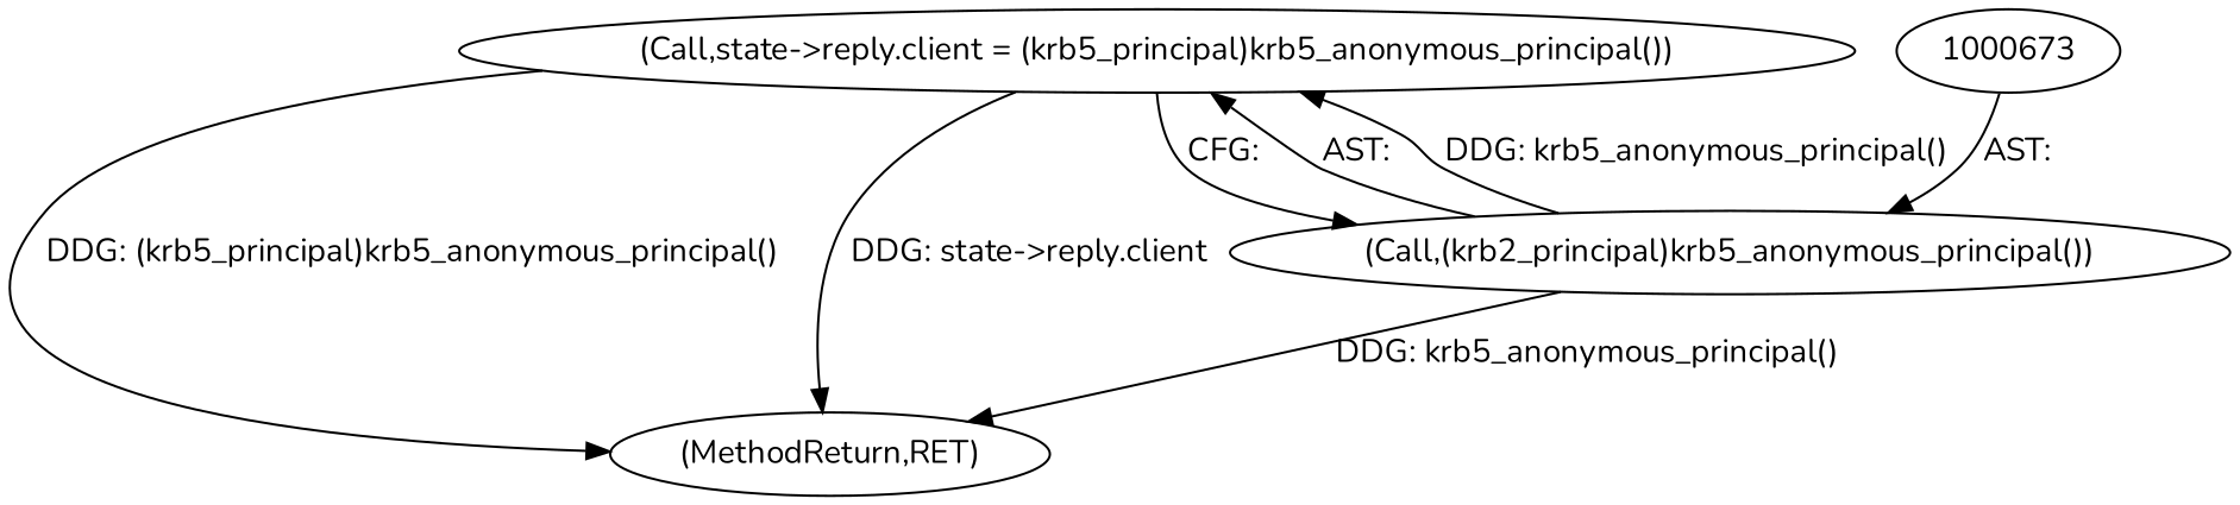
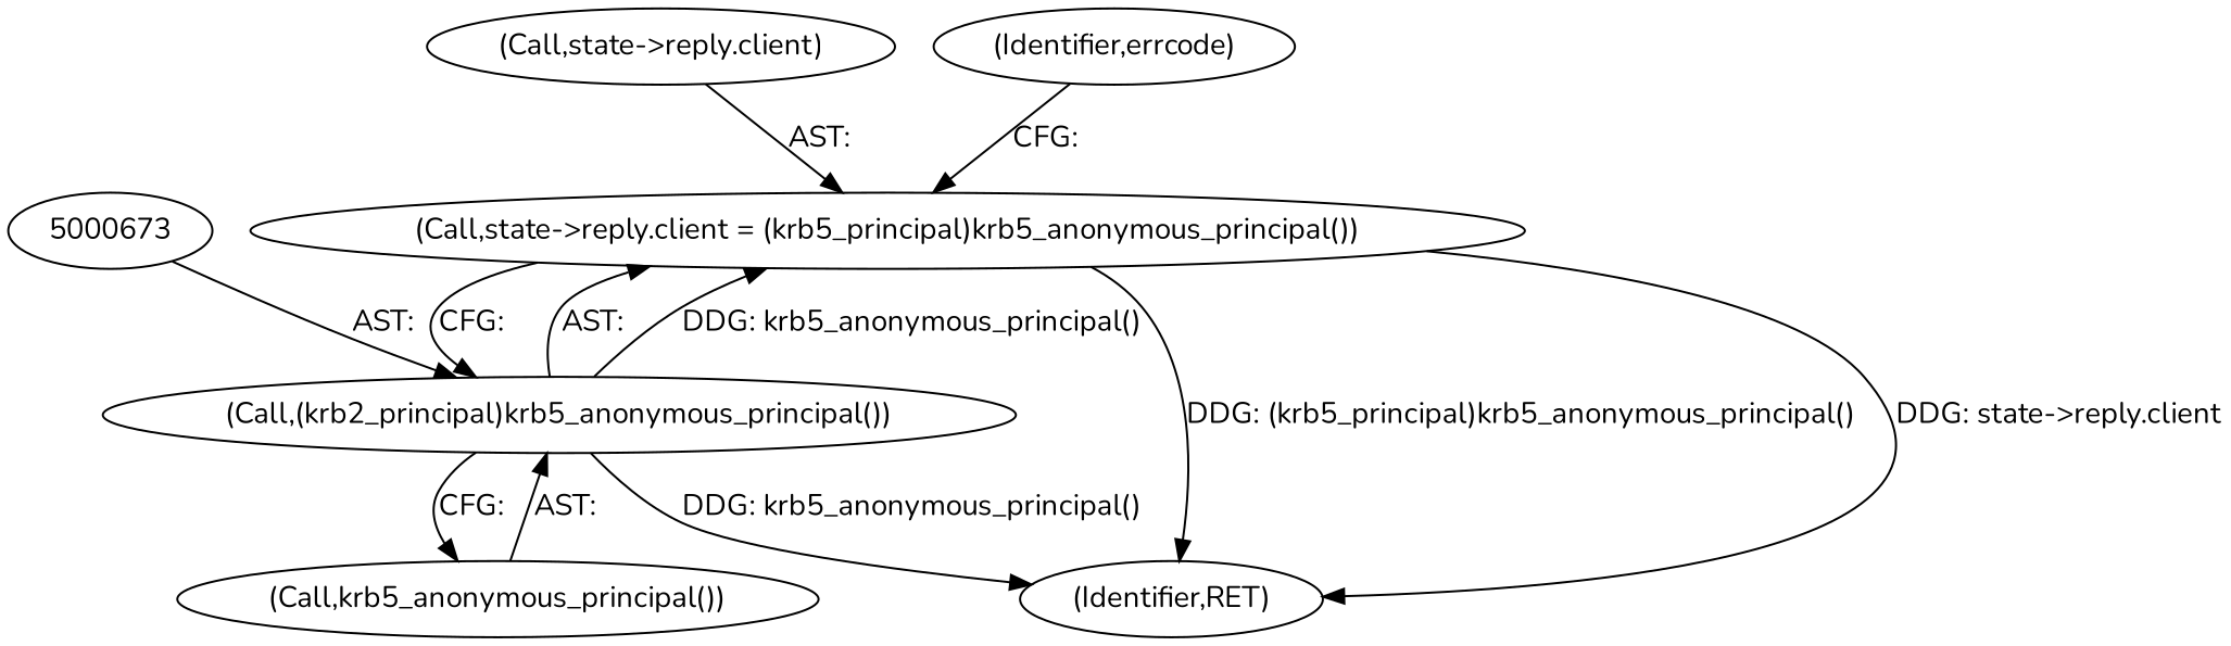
  digraph {
    fontname=Nunito
    node [fontname=Nunito]
    edge [fontname=Nunito]
    n1 [label="(Call,state->reply.client = (krb5_principal)krb5_anonymous_principal())"]
    n2 [label="(Call,(krb2_principal)krb5_anonymous_principal())"]
-   n3 [label="(MethodReturn,RET)"]
-   1000673
+   n3 [label="(Identifier,RET)"]
+   n4 [label="(Call,krb5_anonymous_principal())"]
+   n5 [label="(Call,state->reply.client)"]
+   n6 [label="(Identifier,errcode)"]
+   1000673 [label=5000673]
    n1 -> n2 [label="CFG: "]
    n1 -> n3 [label="DDG: (krb5_principal)krb5_anonymous_principal()"]
    n1 -> n3 [label="DDG: state->reply.client"]
    n2 -> n1 [label="AST: "]
    n2 -> n1 [label="DDG: krb5_anonymous_principal()"]
    n2 -> n3 [label="DDG: krb5_anonymous_principal()"]
+   n2 -> n4 [label="CFG: "]
+   n4 -> n2 [label="AST: "]
+   n5 -> n1 [label="AST: "]
+   n6 -> n1 [label="CFG: "]
    1000673 -> n2 [label="AST: "]
  }
